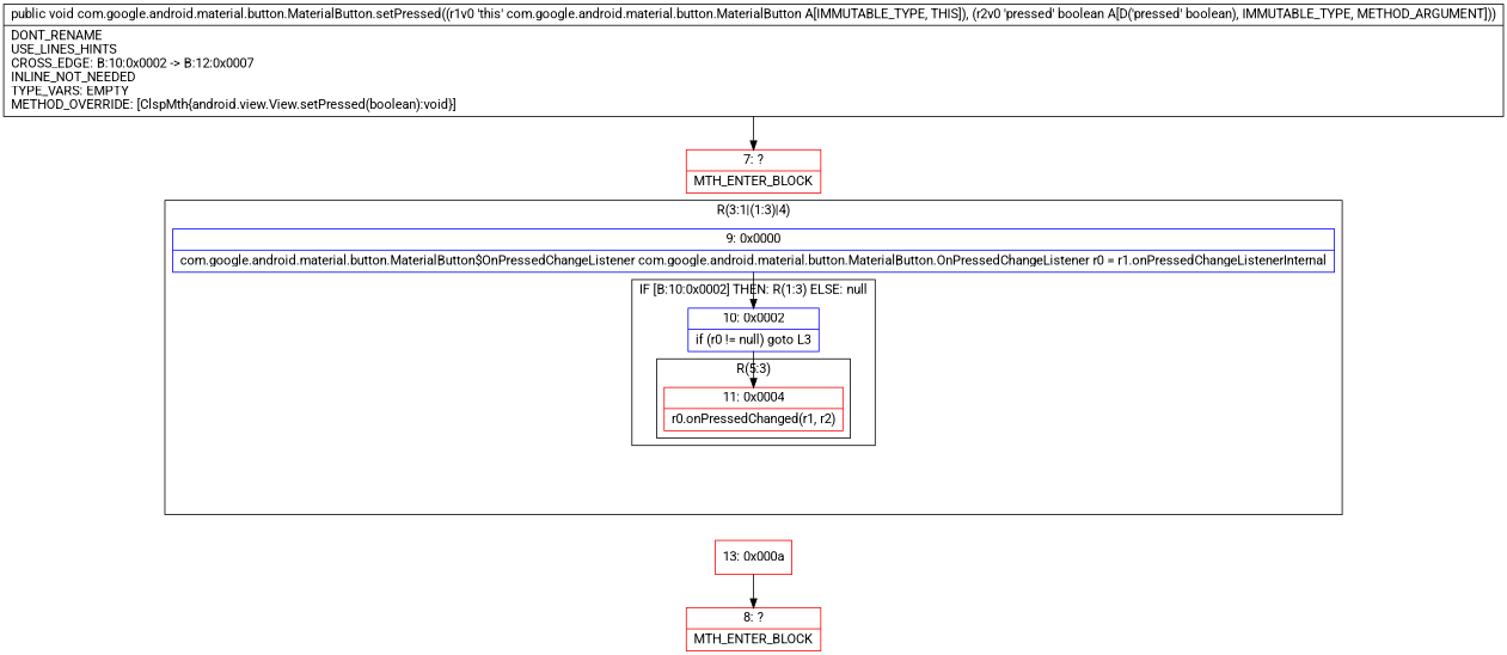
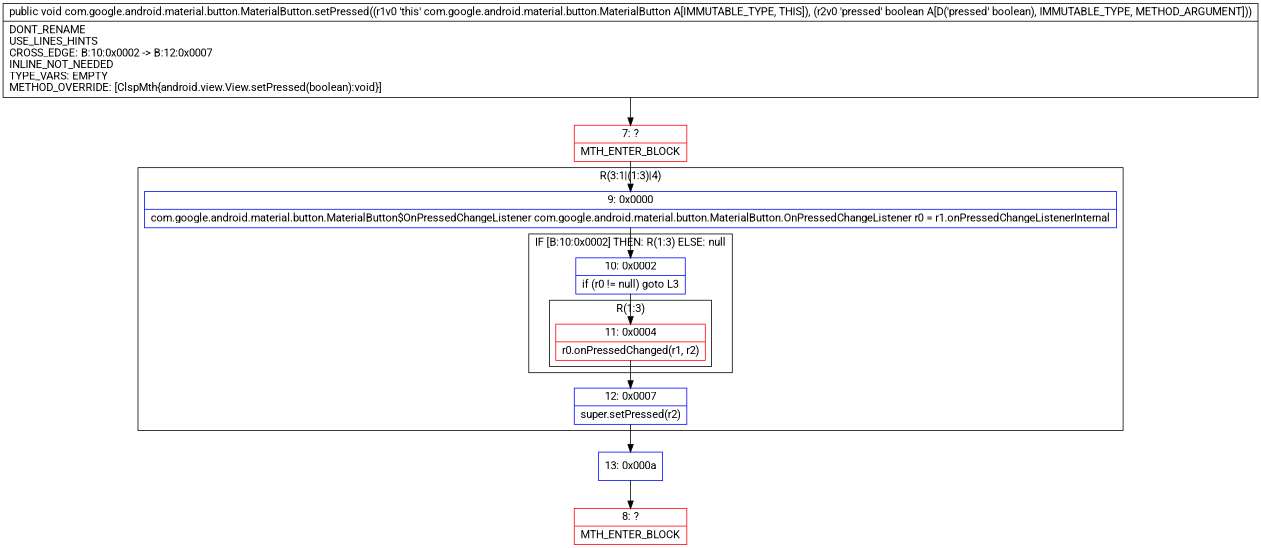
  digraph {
    fontname=Roboto
    node [color=red fontname=Roboto shape=record]
    edge [fontname=Roboto]
    n1 [label="{11\:\ 0x0004|r0.onPressedChanged(r1, r2)\l}"]
    n2 [color=blue label="{10\:\ 0x0002|if (r0 != null) goto L3\l}"]
    n3 [color=blue label="{9\:\ 0x0000|com.google.android.material.button.MaterialButton$OnPressedChangeListener com.google.android.material.button.MaterialButton.OnPressedChangeListener r0 = r1.onPressedChangeListenerInternal\l}"]
-   n5 [label="{13\:\ 0x000a}"]
+   n4 [color=blue label="{12\:\ 0x0007|super.setPressed(r2)\l}"]
+   n5 [color=blue label="{13\:\ 0x000a}"]
    n6 [label="{8\:\ ?|MTH_ENTER_BLOCK\l}"]
    n7 [label="{7\:\ ?|MTH_ENTER_BLOCK\l}"]
    n8 [label="{public void com.google.android.material.button.MaterialButton.setPressed((r1v0 'this' com.google.android.material.button.MaterialButton A[IMMUTABLE_TYPE, THIS]), (r2v0 'pressed' boolean A[D('pressed' boolean), IMMUTABLE_TYPE, METHOD_ARGUMENT]))  | DONT_RENAME\lUSE_LINES_HINTS\lCROSS_EDGE: B:10:0x0002 \-\> B:12:0x0007\lINLINE_NOT_NEEDED\lTYPE_VARS: EMPTY\lMETHOD_OVERRIDE: [ClspMth\{android.view.View.setPressed(boolean):void\}]\l}" color=""]
    subgraph cluster_1 {
      label="R(3:1|(1:3)|4)"
      n3
+     n4
      subgraph cluster_2 {
        label="IF [B:10:0x0002] THEN: R(1:3) ELSE: null"
        n2
        subgraph cluster_3 {
-         label="R(5:3)"
+         label="R(1:3)"
          n1
        }
      }
    }
+   n1 -> n4
    n2 -> n1
    n3 -> n2
+   n4 -> n5
    n5 -> n6
+   n7 -> n3
    n8 -> n7
  }
